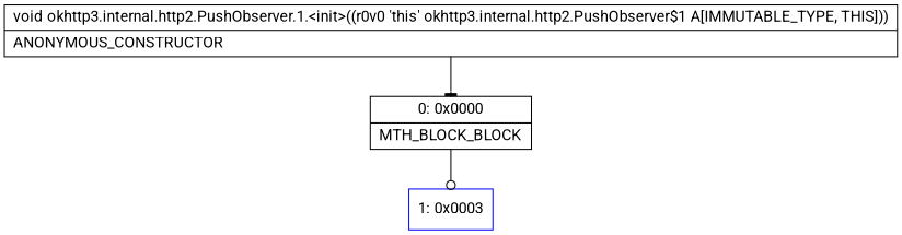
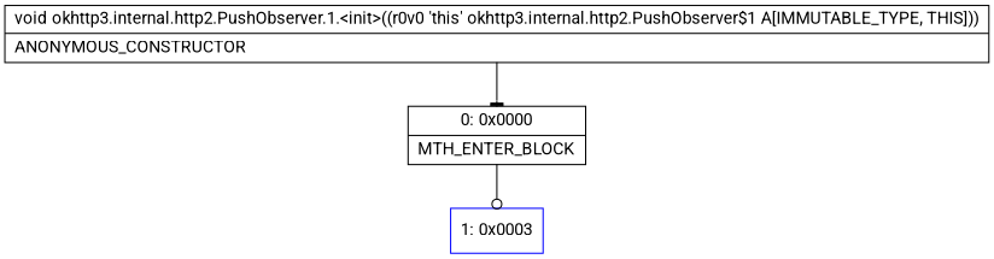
  digraph {
    fontname=Roboto
    node [color=black shape=record fontname=Roboto]
    edge [fontname=Roboto]
-   n1 [label="{0\:\ 0x0000|MTH_BLOCK_BLOCK\l}"]
+   n1 [label="{0\:\ 0x0000|MTH_ENTER_BLOCK\l}"]
    n2 [color=blue label="{1\:\ 0x0003}"]
    n3 [label="{void okhttp3.internal.http2.PushObserver.1.\<init\>((r0v0 'this' okhttp3.internal.http2.PushObserver$1 A[IMMUTABLE_TYPE, THIS]))  | ANONYMOUS_CONSTRUCTOR\l}"]
    subgraph cluster_1 {
      label="R(0)"
    }
    n1 -> n2 [arrowhead=odot]
    n3 -> n1 [arrowhead=tee]
  }
